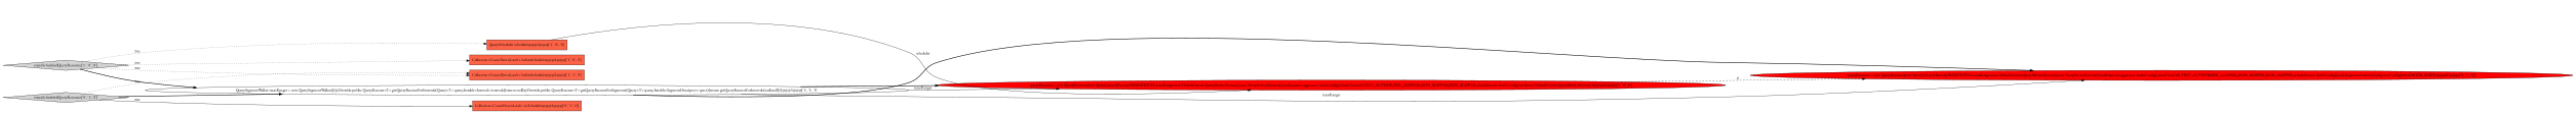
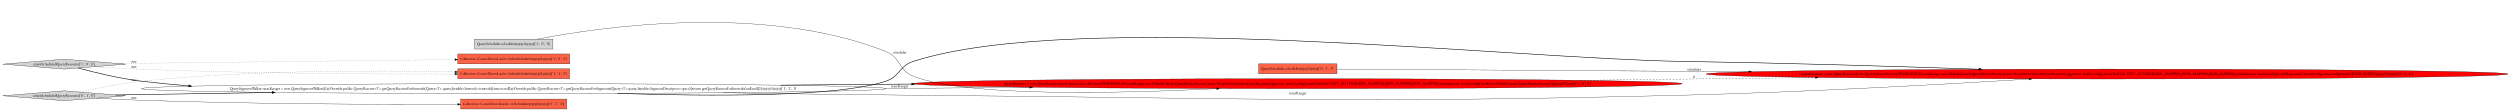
  digraph {
    fontname="EB Garamond"
    rankdir=LR
    node [fillcolor=tomato fontname="EB Garamond" shape=box style=filled]
    edge [fontname="EB Garamond" style=solid]
    n1 [fillcolor=red label="queryResource = new QueryResource(new QueryLifecycleFactory(WAREHOUSE,texasRanger,new DefaultGenericQueryMetricsFactory(),new NoopServiceEmitter(),testRequestLogger,new AuthConfig(),AuthTestUtils.TEST_AUTHORIZER_MAPPER),JSON_MAPPER,JSON_MAPPER,scheduler,new AuthConfig(),null,new DefaultGenericQueryMetricsFactory())@@@25@@@['1', '0', '0']" shape=ellipse]
    n2 [fillcolor=red label="queryResource = new QueryResource(new QueryLifecycleFactory(WAREHOUSE,texasRanger,new DefaultGenericQueryMetricsFactory(),new NoopServiceEmitter(),testRequestLogger,new AuthConfig(),AuthTestUtils.TEST_AUTHORIZER_MAPPER),JSON_MAPPER,JSON_MAPPER,scheduler,new AuthConfig(),null,ResponseContextConfig.newConfig(true),DRUID_NODE)@@@25@@@['0', '1', '0']" shape=ellipse]
+   n3 [label="QueryScheduler scheduler@@@2@@@['0', '1', '0']"]
    n4 [fillcolor=lightgray label="createScheduledQueryResource['0', '1', '0']" shape=diamond]
    n5 [fillcolor=white label="QuerySegmentWalker texasRanger = new QuerySegmentWalker(){@Override public QueryRunner<T> getQueryRunnerForIntervals(Query<T> query,Iterable<Interval> intervals){return null}@Override public QueryRunner<T> getQueryRunnerForSegments(Query<T> query,Iterable<SegmentDescriptor> specs){return getQueryRunnerForIntervals(null,null)}}@@@3@@@['1', '1', '0']" shape=ellipse]
    n6 [label="Collection<CountDownLatch> inScheduler@@@2@@@['0', '1', '0']"]
    n7 [label="Collection<CountDownLatch> beforeScheduler@@@2@@@['1', '1', '0']"]
-   n8 [label="QueryScheduler scheduler@@@2@@@['1', '0', '0']"]
+   n8 [fillcolor=lightgray label="QueryScheduler scheduler@@@2@@@['1', '0', '0']"]
    n9 [label="Collection<CountDownLatch> beforeScheduler@@@2@@@['1', '0', '0']"]
    n10 [fillcolor=lightgray label="createScheduledQueryResource['1', '0', '0']" shape=diamond]
    n1 -> n2 [label=0 style=dashed]
+   n3 -> n2 [label=scheduler]
    n4 -> n5 [style=bold]
    n4 -> n6 [label=true]
    n4 -> n7 [label=true style=dotted]
    n5 -> n1 [label=texasRanger]
    n5 -> n1 [style=bold]
    n5 -> n2 [label=texasRanger]
    n5 -> n2 [style=bold]
    n8 -> n1 [label=scheduler]
    n10 -> n5 [style=bold]
    n10 -> n7 [label=true style=dotted]
-   n10 -> n8 [label=true style=dotted]
    n10 -> n9 [label=true style=dotted]
  }
